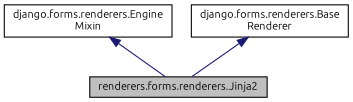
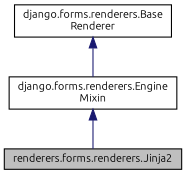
  digraph {
    fontname=Ubuntu
    node [color=black fillcolor=white fontname=Ubuntu fontsize=10 shape=record style=filled]
    edge [color=midnightblue dir=back fontname=Ubuntu fontsize=10 labelfontname=Helvetica labelfontsize=10 style=solid]
    n1 [fillcolor=grey75 fontcolor=black height=0.2 label="renderers.forms.renderers.Jinja2" width=0.4]
    n2 [height=0.2 label="django.forms.renderers.Engine\lMixin" width=0.4]
    n3 [height=0.2 label="django.forms.renderers.Base\lRenderer" width=0.4]
    n2 -> n1
-   n3 -> n1
+   n3 -> n2
  }
